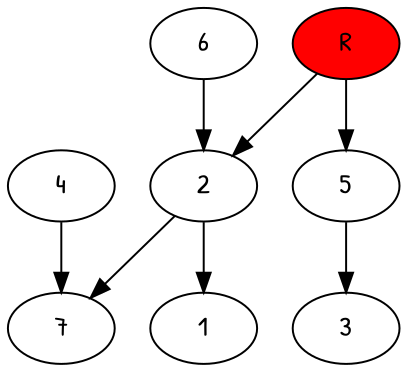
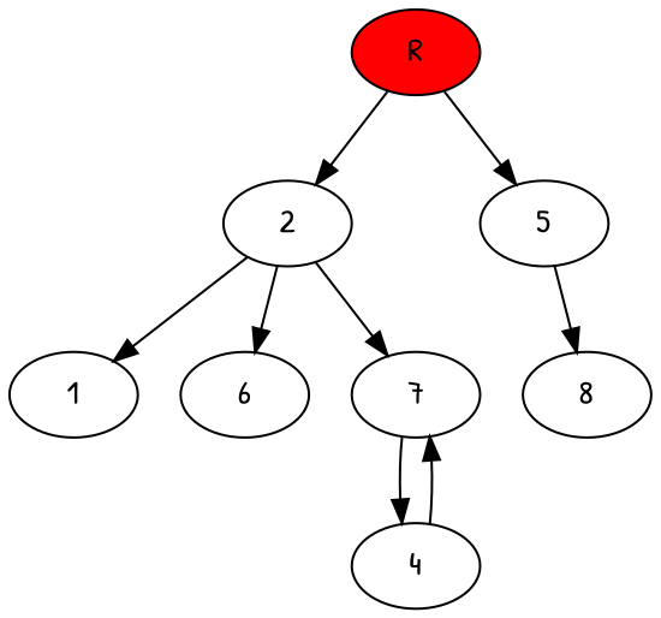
  digraph {
    fontname="Patrick Hand"
    node [fontname="Patrick Hand"]
    edge [fontname="Patrick Hand"]
    2
    1
    6
    7
    4
    5
-   3
+   3 [label=8]
    R [fillcolor="#ff0000" style=filled]
    2 -> 1
-   6 -> 2
+   2 -> 6
    2 -> 7
+   7 -> 4
    4 -> 7
    5 -> 3
    R -> 2
    R -> 5
  }
